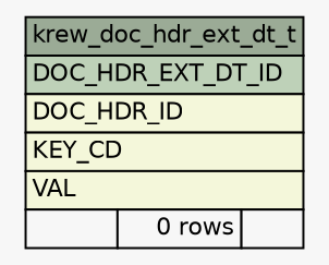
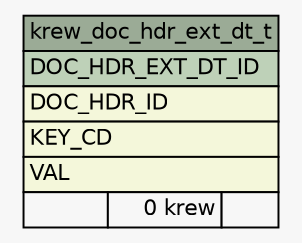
  digraph {
    bgcolor="#f7f7f7"
    fontname=Helvetica
    fontsize=11
    nodesep=0.18
    rankdir=RL
    ranksep=0.46
-   n1 [fontname=Helvetica fontsize=11 label=<     <TABLE BORDER="0" CELLBORDER="1" CELLSPACING="0" BGCOLOR="#ffffff">       <TR><TD COLSPAN="3" BGCOLOR="#9bab96" ALIGN="CENTER">krew_doc_hdr_ext_dt_t</TD></TR>       <TR><TD PORT="DOC_HDR_EXT_DT_ID" COLSPAN="3" BGCOLOR="#bed1b8" ALIGN="LEFT">DOC_HDR_EXT_DT_ID</TD></TR>       <TR><TD PORT="DOC_HDR_ID" COLSPAN="3" BGCOLOR="#f4f7da" ALIGN="LEFT">DOC_HDR_ID</TD></TR>       <TR><TD PORT="KEY_CD" COLSPAN="3" BGCOLOR="#f4f7da" ALIGN="LEFT">KEY_CD</TD></TR>       <TR><TD PORT="VAL" COLSPAN="3" BGCOLOR="#f4f7da" ALIGN="LEFT">VAL</TD></TR>       <TR><TD ALIGN="LEFT" BGCOLOR="#f7f7f7">  </TD><TD ALIGN="RIGHT" BGCOLOR="#f7f7f7">0 rows</TD><TD ALIGN="RIGHT" BGCOLOR="#f7f7f7">  </TD></TR>     </TABLE>> shape=plaintext]
+   n1 [fontname=Helvetica fontsize=11 label=<     <TABLE BORDER="0" CELLBORDER="1" CELLSPACING="0" BGCOLOR="#ffffff">       <TR><TD COLSPAN="3" BGCOLOR="#9bab96" ALIGN="CENTER">krew_doc_hdr_ext_dt_t</TD></TR>       <TR><TD PORT="DOC_HDR_EXT_DT_ID" COLSPAN="3" BGCOLOR="#bed1b8" ALIGN="LEFT">DOC_HDR_EXT_DT_ID</TD></TR>       <TR><TD PORT="DOC_HDR_ID" COLSPAN="3" BGCOLOR="#f4f7da" ALIGN="LEFT">DOC_HDR_ID</TD></TR>       <TR><TD PORT="KEY_CD" COLSPAN="3" BGCOLOR="#f4f7da" ALIGN="LEFT">KEY_CD</TD></TR>       <TR><TD PORT="VAL" COLSPAN="3" BGCOLOR="#f4f7da" ALIGN="LEFT">VAL</TD></TR>       <TR><TD ALIGN="LEFT" BGCOLOR="#f7f7f7">  </TD><TD ALIGN="RIGHT" BGCOLOR="#f7f7f7">0 krew</TD><TD ALIGN="RIGHT" BGCOLOR="#f7f7f7">  </TD></TR>     </TABLE>> shape=plaintext]
  }
